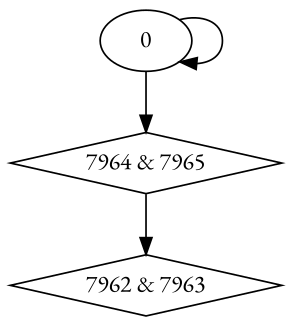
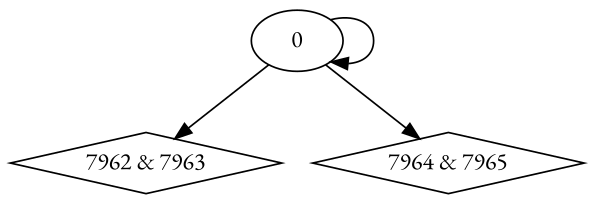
  digraph {
    fontname="EB Garamond"
    node [fontname="EB Garamond" shape=diamond]
    edge [fontname="EB Garamond"]
    n1 [label="7962 & 7963"]
    n2 [label="7964 & 7965"]
    n3 [label=0 shape=""]
-   n2 -> n1
+   n3 -> n1
    n3 -> n2
    n3 -> n3
  }
